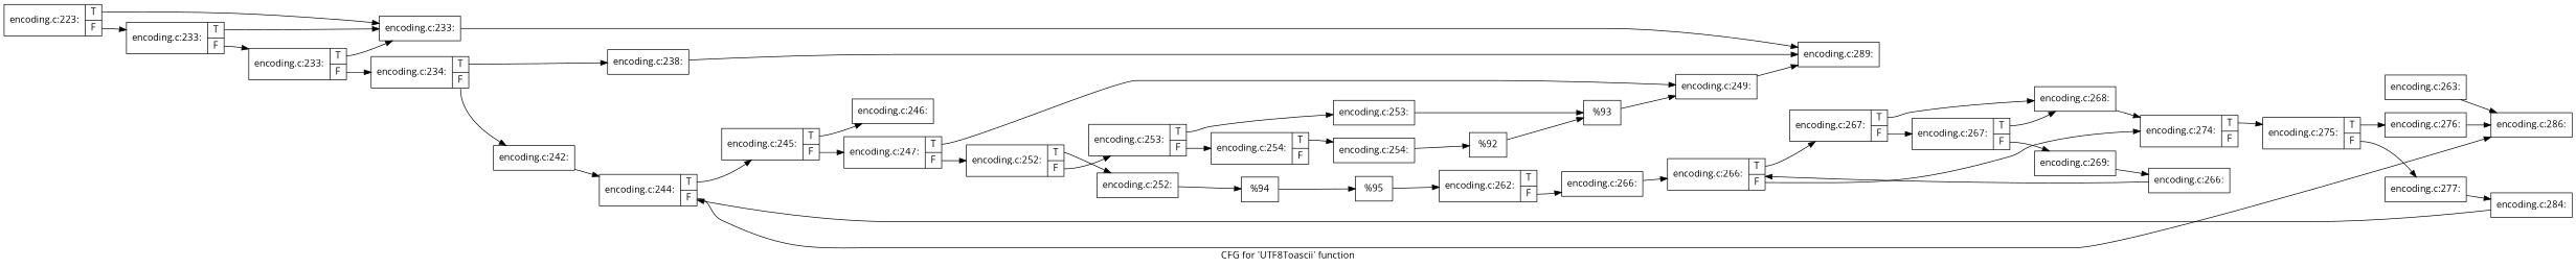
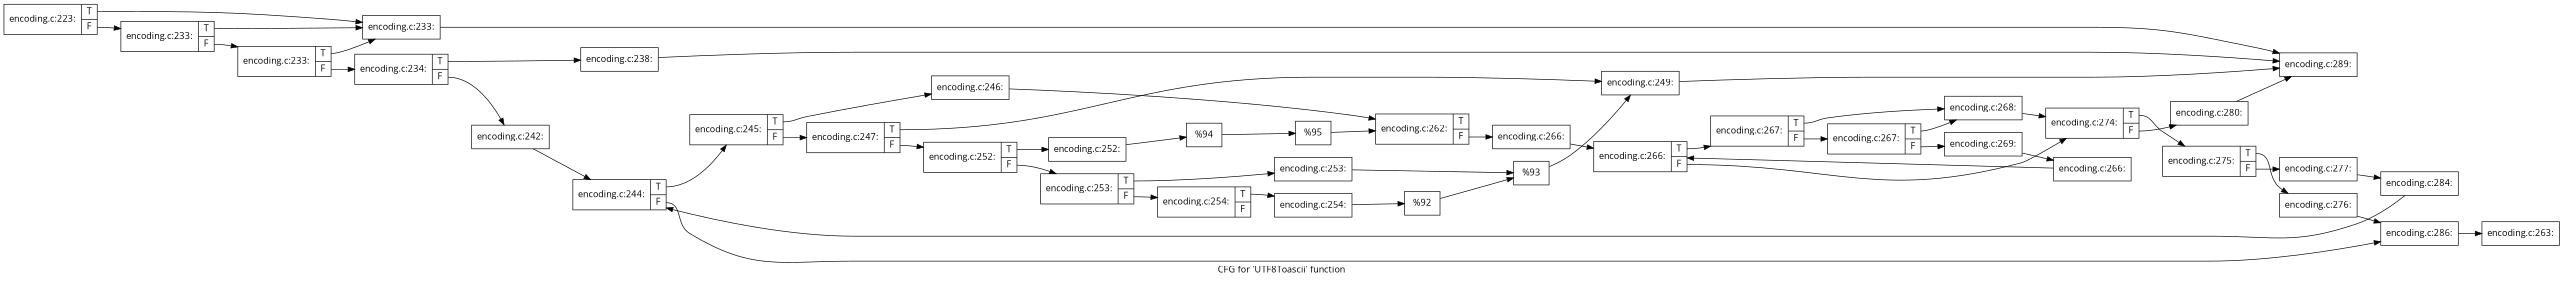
  digraph {
    fontname="Open Sans"
    label="CFG for 'UTF8Toascii' function"
    rankdir=LR
    node [fontname="Open Sans" shape=record]
    edge [fontname="Open Sans"]
    n1 [label="{encoding.c:223:|{<s0>T|<s1>F}}"]
    n2 [label="{encoding.c:233:}"]
    n3 [label="{encoding.c:233:|{<s0>T|<s1>F}}"]
    n4 [label="{encoding.c:289:}"]
    n5 [label="{encoding.c:233:|{<s0>T|<s1>F}}"]
    n6 [label="{encoding.c:234:|{<s0>T|<s1>F}}"]
    n7 [label="{encoding.c:238:}"]
    n8 [label="{encoding.c:242:}"]
    n9 [label="{encoding.c:244:|{<s0>T|<s1>F}}"]
    n10 [label="{encoding.c:245:|{<s0>T|<s1>F}}"]
    n11 [label="{encoding.c:286:}"]
    n12 [label="{encoding.c:246:}"]
    n13 [label="{encoding.c:247:|{<s0>T|<s1>F}}"]
    n14 [label="{encoding.c:262:|{<s0>T|<s1>F}}"]
    n15 [label="{encoding.c:249:}"]
    n16 [label="{encoding.c:252:|{<s0>T|<s1>F}}"]
    n17 [label="{encoding.c:266:}"]
    n18 [label="{encoding.c:252:}"]
    n19 [label="{encoding.c:253:|{<s0>T|<s1>F}}"]
    n20 [label="{encoding.c:263:}"]
    n21 [label="{encoding.c:266:|{<s0>T|<s1>F}}"]
    n22 [label="{%94}"]
    n23 [label="{encoding.c:253:}"]
    n24 [label="{encoding.c:254:|{<s0>T|<s1>F}}"]
    n25 [label="{%95}"]
    n26 [label="{%93}"]
    n27 [label="{encoding.c:254:}"]
    n28 [label="{%92}"]
    n29 [label="{encoding.c:267:|{<s0>T|<s1>F}}"]
    n30 [label="{encoding.c:274:|{<s0>T|<s1>F}}"]
    n31 [label="{encoding.c:268:}"]
    n32 [label="{encoding.c:267:|{<s0>T|<s1>F}}"]
    n33 [label="{encoding.c:275:|{<s0>T|<s1>F}}"]
+   n34 [label="{encoding.c:280:}"]
    n35 [label="{encoding.c:269:}"]
    n36 [label="{encoding.c:276:}"]
    n37 [label="{encoding.c:277:}"]
    n38 [label="{encoding.c:266:}"]
    n39 [label="{encoding.c:284:}"]
    n1 -> n2 [tailport=s0]
    n1 -> n3 [tailport=s1]
    n2 -> n4
    n3 -> n2 [tailport=s0]
    n3 -> n5 [tailport=s1]
    n5 -> n2 [tailport=s0]
    n5 -> n6 [tailport=s1]
    n6 -> n7 [tailport=s0]
    n6 -> n8 [tailport=s1]
    n7 -> n4
    n8 -> n9
    n9 -> n10 [tailport=s0]
    n9 -> n11 [tailport=s1]
    n10 -> n12 [tailport=s0]
    n10 -> n13 [tailport=s1]
+   n12 -> n14
    n13 -> n15 [tailport=s0]
    n13 -> n16 [tailport=s1]
    n14 -> n17 [tailport=s1]
    n15 -> n4
    n16 -> n18 [tailport=s0]
    n16 -> n19 [tailport=s1]
    n17 -> n21
    n18 -> n22
    n19 -> n23 [tailport=s0]
    n19 -> n24 [tailport=s1]
-   n20 -> n11
+   n11 -> n20
    n21 -> n29 [tailport=s0]
    n21 -> n30 [tailport=s1]
    n22 -> n25
    n23 -> n26
    n24 -> n27 [tailport=s0]
    n25 -> n14
    n26 -> n15
    n27 -> n28
    n28 -> n26
    n29 -> n31 [tailport=s0]
    n29 -> n32 [tailport=s1]
    n30 -> n33 [tailport=s0]
+   n30 -> n34 [tailport=s1]
    n31 -> n30
    n32 -> n31 [tailport=s0]
    n32 -> n35 [tailport=s1]
    n33 -> n36 [tailport=s0]
    n33 -> n37 [tailport=s1]
+   n34 -> n4
    n35 -> n38
    n36 -> n11
    n37 -> n39
    n38 -> n21
    n39 -> n9
  }
